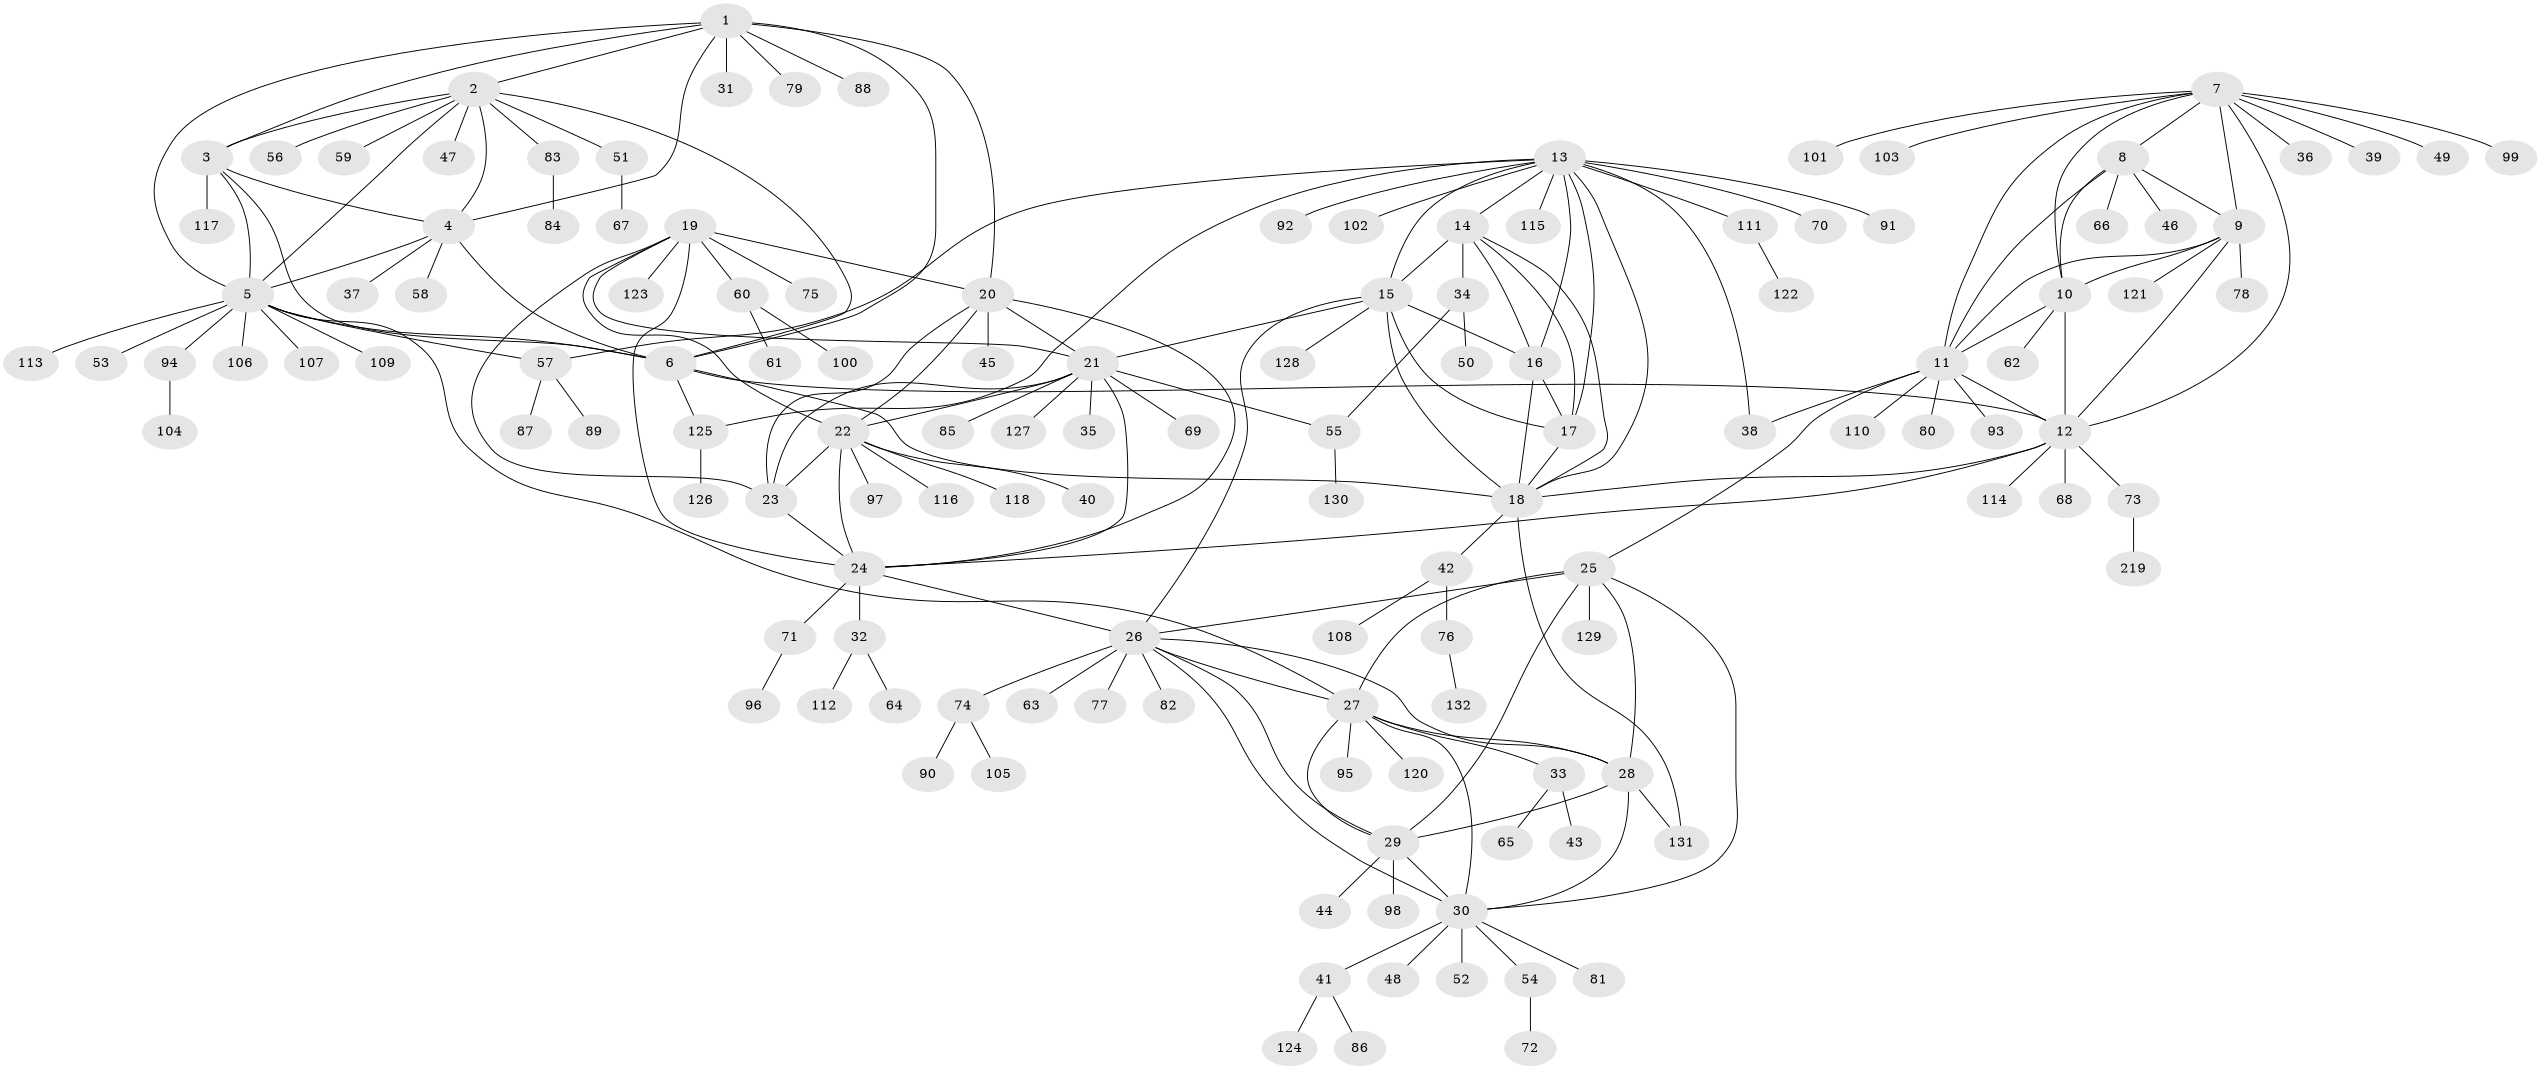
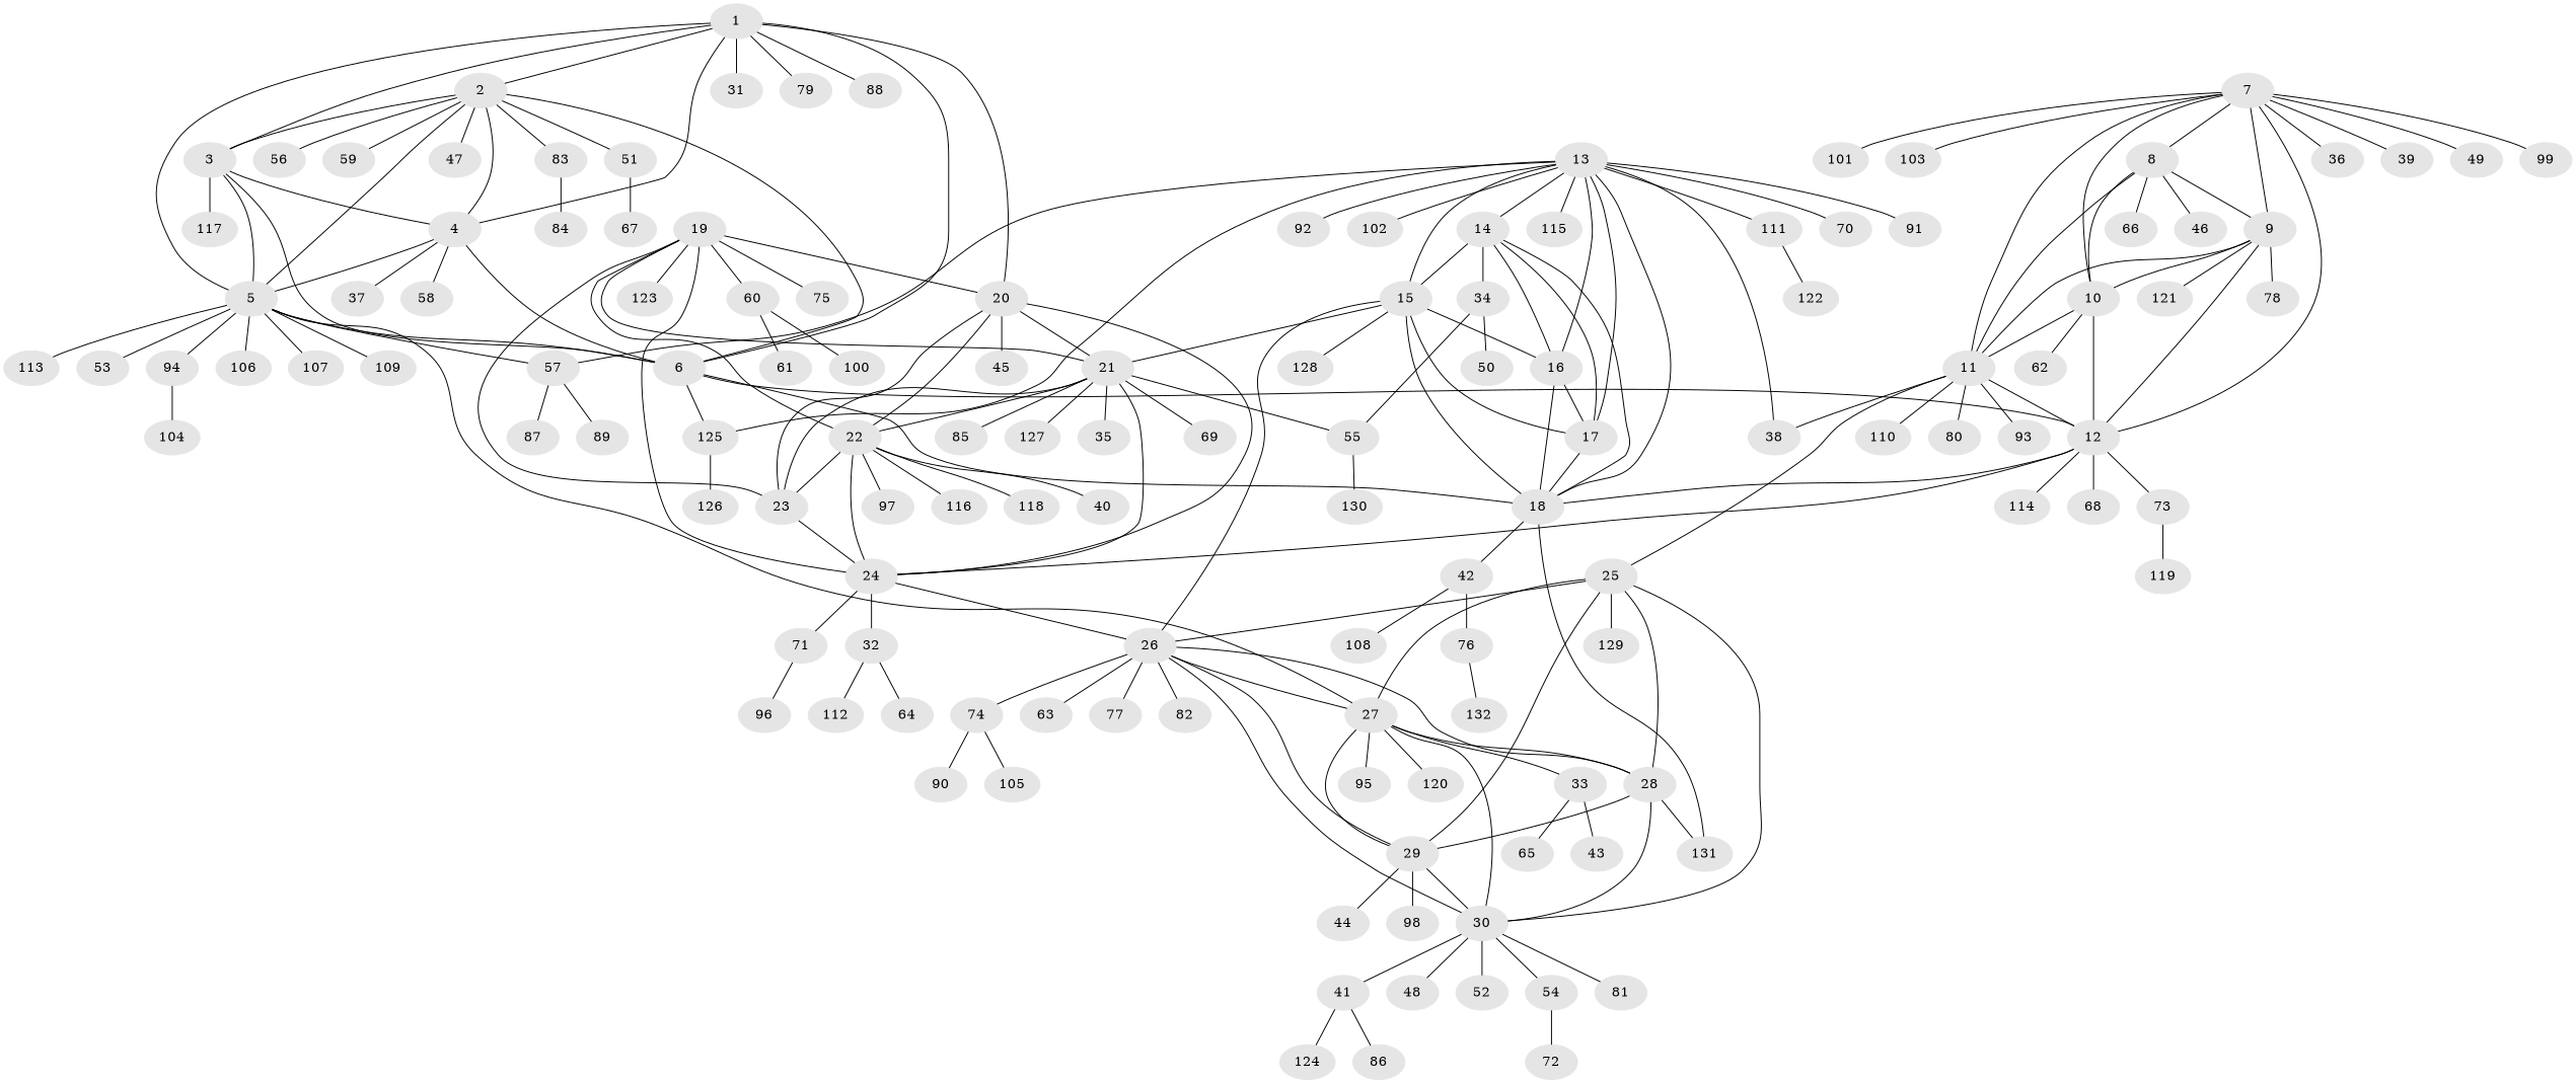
  graph {
    node [color=gray90 style=filled]
    1
    2
    3
    4
    5
    6
    20
    31
    79
    88
    47
    51
    56
    59
    83
    117
    37
    58
    27
    53
    57
    94
    106
    107
    109
    113
    12
    18
    125
    24
    21
    22
    23
    45
    67
    84
    28
    29
    30
    33
    95
    120
    87
    89
    104
    68
    73
    114
    42
    131
    126
    7
    8
    9
    10
    11
    36
    39
    49
    99
    101
    103
    46
    66
    78
    121
    62
    25
    38
    93
    110
    80
    26
    129
    32
    71
-   119 [label=219]
+   119
    13
    14
    15
    16
    17
    70
    91
    92
    102
    111
    115
    34
    128
    122
    55
    50
    35
    69
    85
    127
    63
    74
    77
    82
    76
    108
    19
    60
    75
    123
    40
    97
    116
    118
    61
    100
    130
    64
    112
    96
    44
    98
    41
    48
    52
    54
    81
    90
    105
    43
    65
    86
    124
    72
    132
    1 -- 2
    1 -- 3
    1 -- 4
    1 -- 5
    1 -- 6
    1 -- 20
    1 -- 31
    1 -- 79
    1 -- 88
    2 -- 3
    2 -- 4
    2 -- 5
    2 -- 6
    2 -- 47
    2 -- 51
    2 -- 56
    2 -- 59
    2 -- 83
    3 -- 4
    3 -- 5
    3 -- 6
    3 -- 117
    4 -- 5
    4 -- 6
    4 -- 37
    4 -- 58
    5 -- 6
    5 -- 27
    5 -- 53
    5 -- 57
    5 -- 94
    5 -- 106
    5 -- 107
    5 -- 109
    5 -- 113
    6 -- 12
    6 -- 18
    6 -- 125
    20 -- 24
    20 -- 21
    20 -- 22
    20 -- 23
    20 -- 45
    51 -- 67
    83 -- 84
    27 -- 28
    27 -- 29
    27 -- 30
    27 -- 33
    27 -- 95
    27 -- 120
    57 -- 87
    57 -- 89
    94 -- 104
    12 -- 18
    12 -- 24
    12 -- 68
    12 -- 73
    12 -- 114
    18 -- 42
    18 -- 131
    125 -- 126
    24 -- 26
    24 -- 32
    24 -- 71
    21 -- 24
    21 -- 22
    21 -- 23
    21 -- 55
    21 -- 35
    21 -- 69
    21 -- 85
    21 -- 127
    22 -- 24
    22 -- 23
    22 -- 40
    22 -- 97
    22 -- 116
    22 -- 118
    23 -- 24
    28 -- 29
    28 -- 30
    28 -- 131
    29 -- 30
    29 -- 44
    29 -- 98
    30 -- 41
    30 -- 48
    30 -- 52
    30 -- 54
    30 -- 81
    33 -- 43
    33 -- 65
    73 -- 119
    42 -- 76
    42 -- 108
    7 -- 12
    7 -- 8
    7 -- 9
    7 -- 10
    7 -- 11
    7 -- 36
    7 -- 39
    7 -- 49
    7 -- 99
    7 -- 101
    7 -- 103
    8 -- 9
    8 -- 10
    8 -- 11
    8 -- 46
    8 -- 66
    9 -- 12
    9 -- 10
    9 -- 11
    9 -- 78
    9 -- 121
    10 -- 12
    10 -- 11
    10 -- 62
    11 -- 12
    11 -- 25
    11 -- 38
    11 -- 93
    11 -- 110
    11 -- 80
    25 -- 27
    25 -- 28
    25 -- 29
    25 -- 30
    25 -- 26
    25 -- 129
    26 -- 27
    26 -- 28
    26 -- 29
    26 -- 30
    26 -- 63
    26 -- 74
    26 -- 77
    26 -- 82
    32 -- 64
    32 -- 112
    71 -- 96
    13 -- 57
    13 -- 18
    13 -- 125
    13 -- 38
    13 -- 14
    13 -- 15
    13 -- 16
    13 -- 17
    13 -- 70
    13 -- 91
    13 -- 92
    13 -- 102
    13 -- 111
    13 -- 115
    14 -- 18
    14 -- 15
    14 -- 16
    14 -- 17
    14 -- 34
    15 -- 18
    15 -- 21
    15 -- 26
    15 -- 16
    15 -- 17
    15 -- 128
    16 -- 18
    16 -- 17
    17 -- 18
    111 -- 122
    34 -- 55
    34 -- 50
    55 -- 130
    74 -- 90
    74 -- 105
    76 -- 132
    19 -- 20
    19 -- 24
    19 -- 21
    19 -- 22
    19 -- 23
    19 -- 60
    19 -- 75
    19 -- 123
    60 -- 61
    60 -- 100
    41 -- 86
    41 -- 124
    54 -- 72
  }
